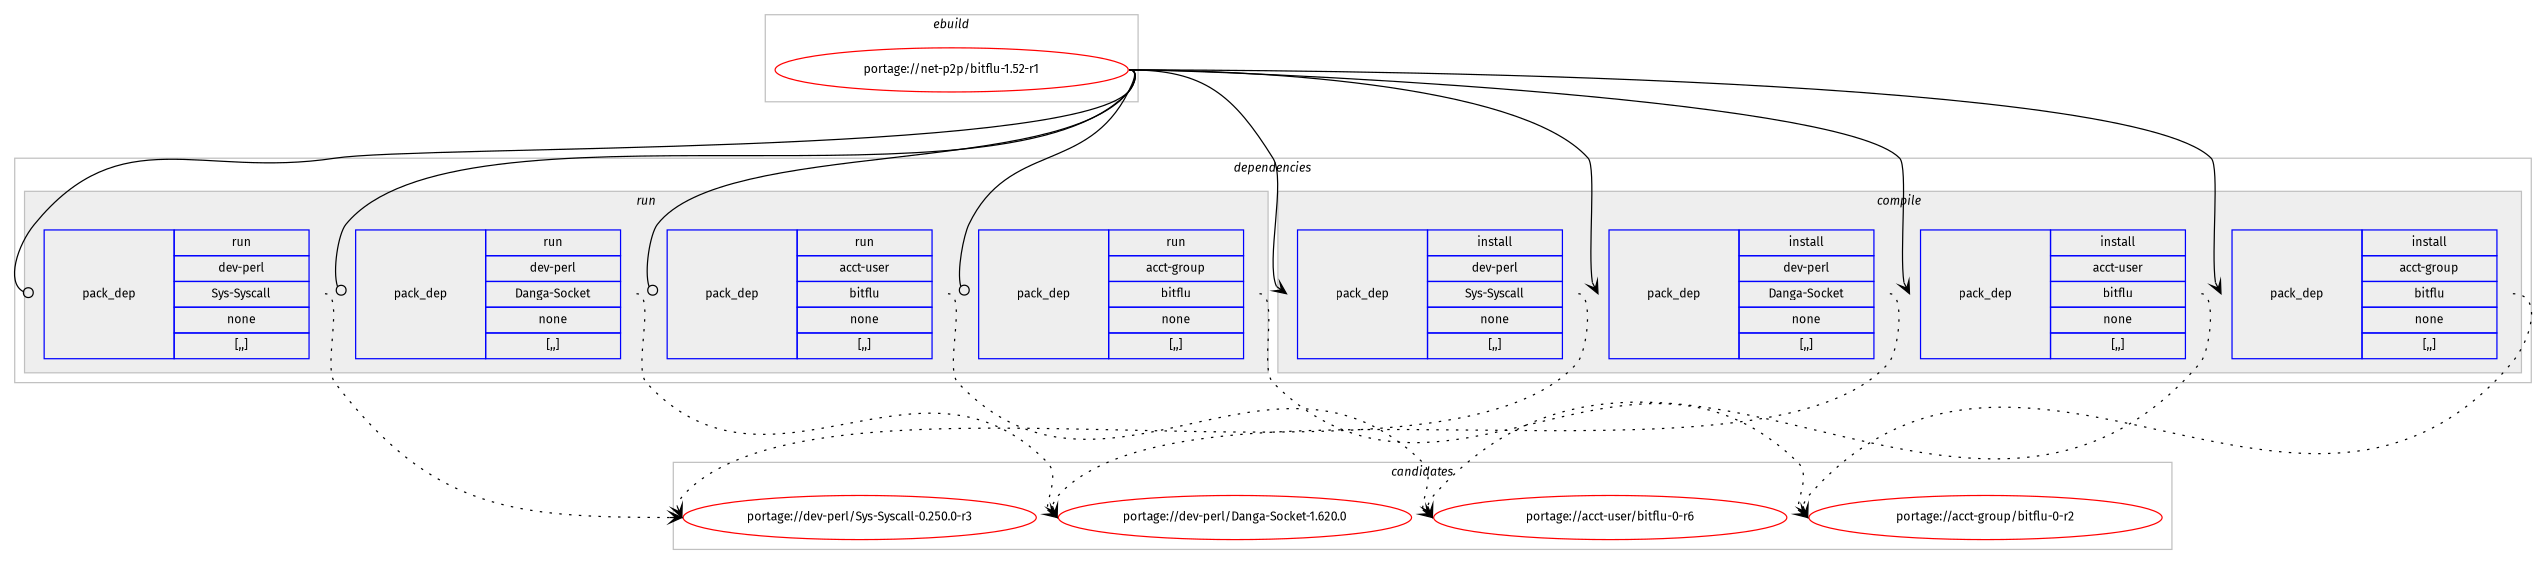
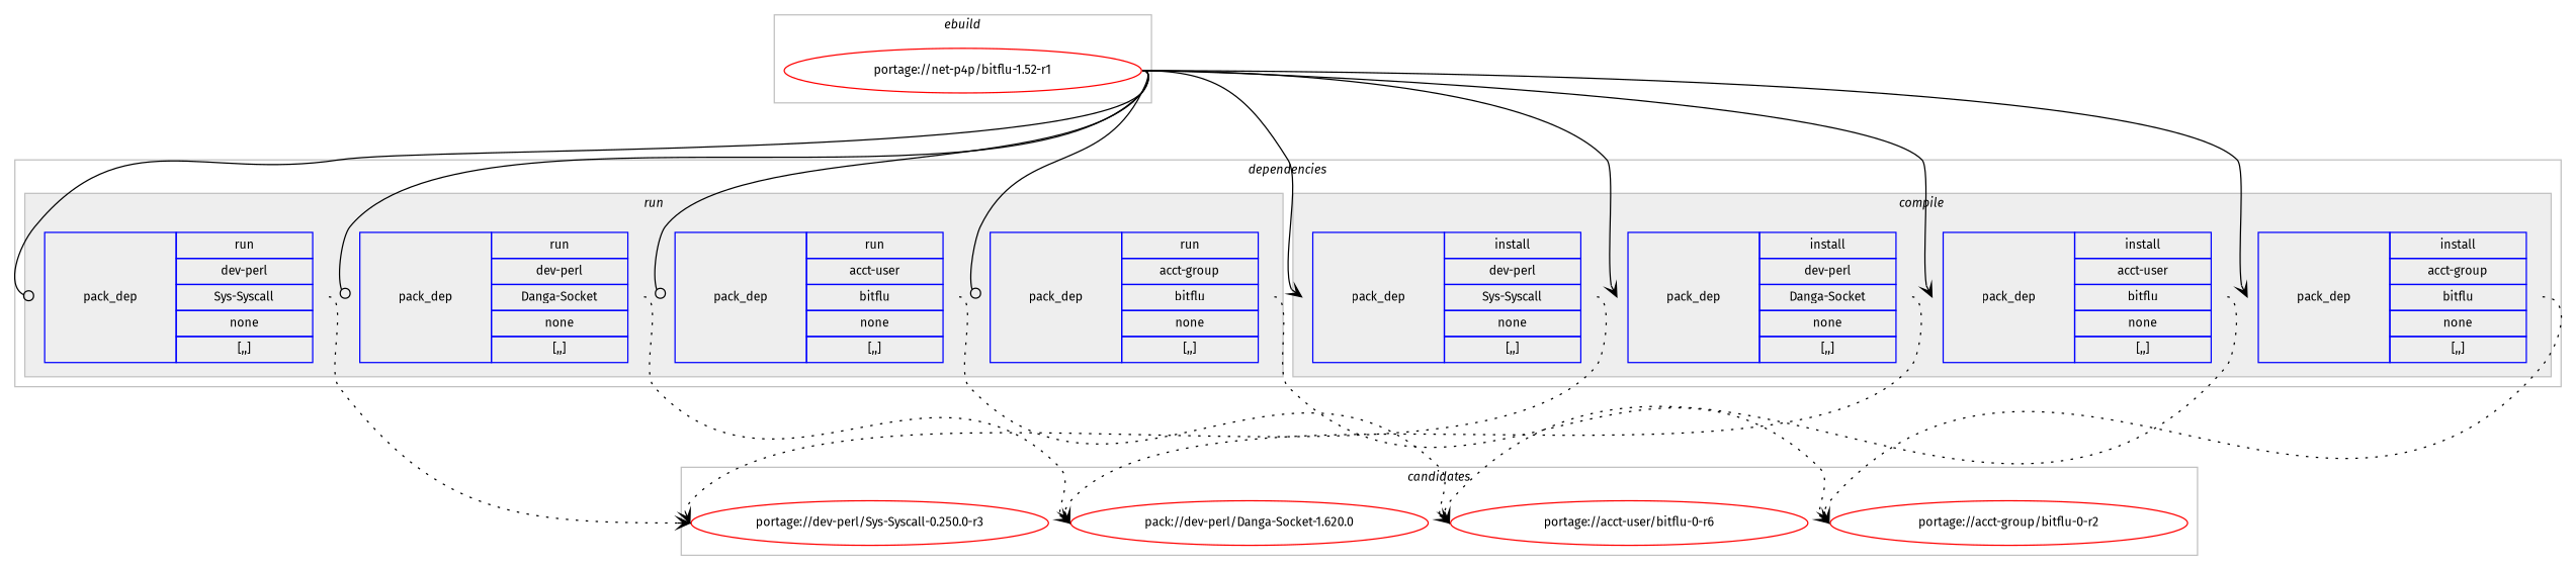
  digraph {
    compound=true
    concentrate=true
    fontname="Fira Sans"
    fontsize=10
    newrank=true
    rankdir=TB
    ranksep=1.5
    node [color=blue fontname="Fira Sans" fontsize=10 shape=none]
    edge [arrowhead=vee fontname="Fira Sans" headport=w style=solid tailport=e weight=20]
-   n1 [color=red label="portage://net-p2p/bitflu-1.52-r1" width=4 shape=""]
+   n1 [color=red label="portage://net-p4p/bitflu-1.52-r1" width=4 shape=""]
    n2 [label=<<TABLE BORDER="0" CELLBORDER="1" CELLSPACING="0" CELLPADDING="4" WIDTH="220"><TR><TD ROWSPAN="6" CELLPADDING="30">pack_dep</TD></TR><TR><TD WIDTH="110">install</TD></TR><TR><TD>acct-group</TD></TR><TR><TD>bitflu</TD></TR><TR><TD>none</TD></TR><TR><TD>[,,]</TD></TR></TABLE>>]
    n3 [label=<<TABLE BORDER="0" CELLBORDER="1" CELLSPACING="0" CELLPADDING="4" WIDTH="220"><TR><TD ROWSPAN="6" CELLPADDING="30">pack_dep</TD></TR><TR><TD WIDTH="110">install</TD></TR><TR><TD>acct-user</TD></TR><TR><TD>bitflu</TD></TR><TR><TD>none</TD></TR><TR><TD>[,,]</TD></TR></TABLE>>]
    n4 [label=<<TABLE BORDER="0" CELLBORDER="1" CELLSPACING="0" CELLPADDING="4" WIDTH="220"><TR><TD ROWSPAN="6" CELLPADDING="30">pack_dep</TD></TR><TR><TD WIDTH="110">install</TD></TR><TR><TD>dev-perl</TD></TR><TR><TD>Danga-Socket</TD></TR><TR><TD>none</TD></TR><TR><TD>[,,]</TD></TR></TABLE>>]
    n5 [label=<<TABLE BORDER="0" CELLBORDER="1" CELLSPACING="0" CELLPADDING="4" WIDTH="220"><TR><TD ROWSPAN="6" CELLPADDING="30">pack_dep</TD></TR><TR><TD WIDTH="110">install</TD></TR><TR><TD>dev-perl</TD></TR><TR><TD>Sys-Syscall</TD></TR><TR><TD>none</TD></TR><TR><TD>[,,]</TD></TR></TABLE>>]
    n6 [label=<<TABLE BORDER="0" CELLBORDER="1" CELLSPACING="0" CELLPADDING="4" WIDTH="220"><TR><TD ROWSPAN="6" CELLPADDING="30">pack_dep</TD></TR><TR><TD WIDTH="110">run</TD></TR><TR><TD>acct-group</TD></TR><TR><TD>bitflu</TD></TR><TR><TD>none</TD></TR><TR><TD>[,,]</TD></TR></TABLE>>]
    n7 [label=<<TABLE BORDER="0" CELLBORDER="1" CELLSPACING="0" CELLPADDING="4" WIDTH="220"><TR><TD ROWSPAN="6" CELLPADDING="30">pack_dep</TD></TR><TR><TD WIDTH="110">run</TD></TR><TR><TD>acct-user</TD></TR><TR><TD>bitflu</TD></TR><TR><TD>none</TD></TR><TR><TD>[,,]</TD></TR></TABLE>>]
    n8 [label=<<TABLE BORDER="0" CELLBORDER="1" CELLSPACING="0" CELLPADDING="4" WIDTH="220"><TR><TD ROWSPAN="6" CELLPADDING="30">pack_dep</TD></TR><TR><TD WIDTH="110">run</TD></TR><TR><TD>dev-perl</TD></TR><TR><TD>Danga-Socket</TD></TR><TR><TD>none</TD></TR><TR><TD>[,,]</TD></TR></TABLE>>]
    n9 [label=<<TABLE BORDER="0" CELLBORDER="1" CELLSPACING="0" CELLPADDING="4" WIDTH="220"><TR><TD ROWSPAN="6" CELLPADDING="30">pack_dep</TD></TR><TR><TD WIDTH="110">run</TD></TR><TR><TD>dev-perl</TD></TR><TR><TD>Sys-Syscall</TD></TR><TR><TD>none</TD></TR><TR><TD>[,,]</TD></TR></TABLE>>]
    n10 [color=red label="portage://acct-group/bitflu-0-r2" width=4 shape=""]
    n11 [color=red label="portage://acct-user/bitflu-0-r6" width=4 shape=""]
-   n12 [color=red label="portage://dev-perl/Danga-Socket-1.620.0" width=4 shape=""]
+   n12 [color=red label="pack://dev-perl/Danga-Socket-1.620.0" width=4 shape=""]
    n13 [color=red label="portage://dev-perl/Sys-Syscall-0.250.0-r3" width=4 shape=""]
    subgraph cluster_1 {
      color=gray
      label=<<i>ebuild</i>>
      n1
    }
    subgraph cluster_2 {
      color=gray
      label=<<i>dependencies</i>>
      subgraph cluster_3 {
        color=gray
        fillcolor="#eeeeee"
        label=<<i>compile</i>>
        style=filled
        subgraph sub_4 {
          color=gray
          fillcolor="#eeeeee"
          label=<<i>compile</i>>
          style=filled
          n2
        }
        subgraph sub_5 {
          color=gray
          fillcolor="#eeeeee"
          label=<<i>compile</i>>
          style=filled
          n3
        }
        subgraph sub_6 {
          color=gray
          fillcolor="#eeeeee"
          label=<<i>compile</i>>
          style=filled
          n4
        }
        subgraph sub_7 {
          color=gray
          fillcolor="#eeeeee"
          label=<<i>compile</i>>
          style=filled
          n5
        }
      }
      subgraph cluster_8 {
        color=gray
        fillcolor="#eeeeee"
        label=<<i>compile and run</i>>
        style=filled
      }
      subgraph cluster_9 {
        color=gray
        fillcolor="#eeeeee"
        label=<<i>run</i>>
        style=filled
        subgraph sub_10 {
          color=gray
          fillcolor="#eeeeee"
          label=<<i>run</i>>
          style=filled
          n6
        }
        subgraph sub_11 {
          color=gray
          fillcolor="#eeeeee"
          label=<<i>run</i>>
          style=filled
          n7
        }
        subgraph sub_12 {
          color=gray
          fillcolor="#eeeeee"
          label=<<i>run</i>>
          style=filled
          n8
        }
        subgraph sub_13 {
          color=gray
          fillcolor="#eeeeee"
          label=<<i>run</i>>
          style=filled
          n9
        }
      }
    }
    subgraph cluster_14 {
      color=gray
      label=<<i>candidates</i>>
      rank=same
      subgraph sub_15 {
        color=black
        label=<<i>candidates</i>>
        nodesep=1
        rank=same
        n10
      }
      subgraph sub_16 {
        color=black
        label=<<i>candidates</i>>
        nodesep=1
        rank=same
        n11
      }
      subgraph sub_17 {
        color=black
        label=<<i>candidates</i>>
        nodesep=1
        rank=same
        n12
      }
      subgraph sub_18 {
        color=black
        label=<<i>candidates</i>>
        nodesep=1
        rank=same
        n13
      }
      subgraph sub_19 {
        color=black
        label=<<i>candidates</i>>
        nodesep=1
        rank=same
        n10
      }
      subgraph sub_20 {
        color=black
        label=<<i>candidates</i>>
        nodesep=1
        rank=same
        n11
      }
      subgraph sub_21 {
        color=black
        label=<<i>candidates</i>>
        nodesep=1
        rank=same
        n12
      }
      subgraph sub_22 {
        color=black
        label=<<i>candidates</i>>
        nodesep=1
        rank=same
        n13
      }
    }
    n1 -> n2
    n1 -> n3
    n1 -> n4
    n1 -> n5
    n1 -> n6 [arrowhead=odot]
    n1 -> n7 [arrowhead=odot]
    n1 -> n8 [arrowhead=odot]
    n1 -> n9 [arrowhead=odot]
    n2 -> n10 [style=dotted weight=100]
    n3 -> n11 [style=dotted weight=100]
    n4 -> n12 [style=dotted weight=100]
    n5 -> n13 [style=dotted weight=100]
    n6 -> n10 [style=dotted weight=100]
    n7 -> n11 [style=dotted weight=100]
    n8 -> n12 [style=dotted weight=100]
    n9 -> n13 [style=dotted weight=100]
  }
